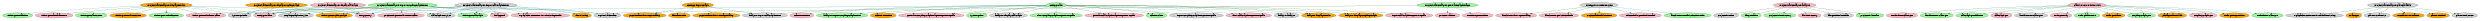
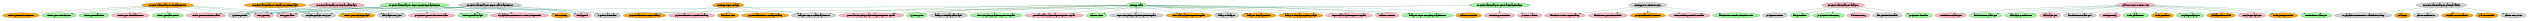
  digraph {
    node [fillcolor=lightpink style=filled]
    edge [arrowhead=diamond color=darkgreen]
    "ProjectStaticAnalyzer.exportCouplingGraphToDot" [fillcolor=palegreen]
    "org.apache.commons.io.writeStringToFile"
    n3 [label="projectDir.getAttributesPerClass"]
    "couplingGraph.entrySet" [fillcolor=lightgrey]
    "entry.getKey"
    "dot.toString" [fillcolor=orange]
    "entry.getValue"
    "dot.append"
    "visitor.getCouplingGraph" [fillcolor=orange]
    "visitor.getMethodsPerClass"
    "e.printStackTrace" [fillcolor=lightgrey]
    "ProjectStaticAnalyzer.displayResults" [fillcolor=orange]
    "visitor.getClassCount" [fillcolor=palegreen]
    "System.println" [fillcolor=lightgrey]
    "visitor.getAttributeCount" [fillcolor=orange]
    "visitor.getMethodCount" [fillcolor=palegreen]
    "visitor.getTotalLines" [fillcolor=palegreen]
    "visitor.getMaxParameters"
    "GUIApp.exportGraph" [fillcolor=orange]
    "JOptionPane.showInputDialog" [fillcolor=orange]
    "analyzer.exportCallGraphToDot" [fillcolor=lightgrey]
+   "JOptionPane.showConfirmDialog"
    "fileName.trim" [fillcolor=orange]
    "JOptionPane.showMessageDialog" [fillcolor=orange]
    "ProjectStaticAnalyzer.displayCouplingGraph" [fillcolor=orange]
    "GUIApp.browseForProject" [fillcolor=lightgrey]
    "fileChooser.showOpenDialog"
    "fileChooser.getSelectedFile"
    "projectPathField.setText" [fillcolor=orange]
    "selectedFile.getAbsolutePath"
    "fileChooser.setFileSelectionMode" [fillcolor=palegreen]
    "ProjectStaticAnalyzer.generateGraphImage" [fillcolor=palegreen]
    "Runtime.getRuntime"
    "process.waitFor"
    "projectDir.exists" [fillcolor=lightgrey]
    "ProjectStaticAnalyzer.analyze"
    "file.getName" [fillcolor=palegreen]
    "projectDir.isDirectory" [fillcolor=palegreen]
    "file.isDirectory"
    "file.getAbsolutePath" [fillcolor=lightgrey]
    "projectDir.listFiles" [fillcolor=palegreen]
    "CLIApp.main" [fillcolor=palegreen]
    "generateCouplingGraphImageResponse.equals"
    "System.print" [fillcolor=palegreen]
    "analyzer.displayCallGraph" [fillcolor=lightgrey]
    "showCouplingGraphResponse.equals" [fillcolor=palegreen]
    "generateCallGraphImageResponse.equals"
    "scanner.close" [fillcolor=palegreen]
    "exportCouplingGraphResponse.equals" [fillcolor=lightgrey]
-   "showCallGraphResponse.equals"
+   "showCallGraphResponse.equals" [fillcolor=orange]
    "analyzer.analyze" [fillcolor=lightgrey]
    "analyzer.displayResults" [fillcolor=orange]
    "analyzer.displayCouplingGraph" [fillcolor=orange]
    "exportCallGraphResponse.equals"
    "scanner.nextInt"
    "analyzer.exportCouplingGraphToDot" [fillcolor=palegreen]
    "scanner.nextLine" [fillcolor=orange]
    "ClassStructureVisitor.visit"
    "methodsPerClass.get"
    "attributesPerClass.get" [fillcolor=palegreen]
    "callGraph.putIfAbsent" [fillcolor=palegreen]
    "callGraph.get"
    "attributesPerClass.put" [fillcolor=lightgrey]
    "node.getBody"
    "node.parameters" [fillcolor=palegreen]
    "node.getName" [fillcolor=orange]
    "couplingGraph.put" [fillcolor=palegreen]
    "packageNames.add" [fillcolor=orange]
    "couplingGraph.get"
    "node.getExpression" [fillcolor=orange]
    "methodsPerClass.put" [fillcolor=palegreen]
    "ProjectStaticAnalyzer.parseJavaFile" [fillcolor=lightgrey]
    "org.apache.commons.io.readFileToString" [fillcolor=lightgrey]
    "cu.accept" [fillcolor=orange]
    "parser.createAST" [fillcolor=lightgrey]
    "ASTParser.newParser" [fillcolor=orange]
    "parser.setKind" [fillcolor=orange]
    "parser.setSource" [fillcolor=lightgrey]
    "ProjectStaticAnalyzer.exportCallGraphToDot" [fillcolor=lightgrey]
    "visitor.getCallGraph" [fillcolor=palegreen]
    "callGraph.entrySet" [fillcolor=lightgrey]
    "ProjectStaticAnalyzer.displayCallGraph"
    "ProjectStaticAnalyzer.exportCouplingGraphToDot" -> "org.apache.commons.io.writeStringToFile"
    "ProjectStaticAnalyzer.exportCouplingGraphToDot" -> n3 [color=teal]
    "ProjectStaticAnalyzer.exportCouplingGraphToDot" -> "couplingGraph.entrySet"
    "ProjectStaticAnalyzer.exportCouplingGraphToDot" -> "entry.getKey" [color=teal]
    "ProjectStaticAnalyzer.exportCouplingGraphToDot" -> "dot.toString" [color=teal]
    "ProjectStaticAnalyzer.exportCouplingGraphToDot" -> "entry.getValue" [arrowhead=onormal color=teal]
    "ProjectStaticAnalyzer.exportCouplingGraphToDot" -> "dot.append" [color=teal]
    "ProjectStaticAnalyzer.exportCouplingGraphToDot" -> "visitor.getCouplingGraph" [arrowhead=onormal]
    "ProjectStaticAnalyzer.exportCouplingGraphToDot" -> "visitor.getMethodsPerClass"
    "ProjectStaticAnalyzer.exportCouplingGraphToDot" -> "e.printStackTrace" [arrowhead=onormal color=teal]
    "ProjectStaticAnalyzer.displayResults" -> "entry.getKey"
    "ProjectStaticAnalyzer.displayResults" -> "entry.getValue" [color=teal]
    "ProjectStaticAnalyzer.displayResults" -> "visitor.getMethodsPerClass" [arrowhead=onormal]
    "ProjectStaticAnalyzer.displayResults" -> "visitor.getClassCount" [arrowhead=onormal color=teal]
    "ProjectStaticAnalyzer.displayResults" -> "System.println" [arrowhead=onormal color=teal]
    "ProjectStaticAnalyzer.displayResults" -> "visitor.getAttributeCount" [arrowhead=onormal]
    "ProjectStaticAnalyzer.displayResults" -> "visitor.getMethodCount"
    "ProjectStaticAnalyzer.displayResults" -> "visitor.getTotalLines" [arrowhead=onormal color=teal]
    "ProjectStaticAnalyzer.displayResults" -> "visitor.getMaxParameters" [arrowhead=onormal]
    "GUIApp.exportGraph" -> "JOptionPane.showInputDialog" [color=teal]
    "GUIApp.exportGraph" -> "analyzer.exportCallGraphToDot"
+   "GUIApp.exportGraph" -> "JOptionPane.showConfirmDialog" [arrowhead=onormal]
    "GUIApp.exportGraph" -> "fileName.trim" [arrowhead=onormal color=teal]
    "GUIApp.exportGraph" -> "JOptionPane.showMessageDialog" [arrowhead=onormal]
    "ProjectStaticAnalyzer.displayCouplingGraph" -> "couplingGraph.entrySet" [color=teal]
    "ProjectStaticAnalyzer.displayCouplingGraph" -> "entry.getKey" [color=teal]
    "ProjectStaticAnalyzer.displayCouplingGraph" -> "entry.getValue" [arrowhead=onormal]
    "ProjectStaticAnalyzer.displayCouplingGraph" -> "visitor.getCouplingGraph" [color=teal]
    "ProjectStaticAnalyzer.displayCouplingGraph" -> "System.println" [arrowhead=onormal]
    "GUIApp.browseForProject" -> "fileChooser.showOpenDialog"
    "GUIApp.browseForProject" -> "fileChooser.getSelectedFile"
    "GUIApp.browseForProject" -> "projectPathField.setText"
    "GUIApp.browseForProject" -> "selectedFile.getAbsolutePath" [color=teal]
    "GUIApp.browseForProject" -> "fileChooser.setFileSelectionMode" [color=teal]
    "ProjectStaticAnalyzer.generateGraphImage" -> "e.printStackTrace" [arrowhead=onormal]
    "ProjectStaticAnalyzer.generateGraphImage" -> "Runtime.getRuntime" [color=teal]
    "ProjectStaticAnalyzer.generateGraphImage" -> "process.waitFor" [color=teal]
    "ProjectStaticAnalyzer.analyze" -> "projectDir.exists" [arrowhead=onormal]
    "ProjectStaticAnalyzer.analyze" -> "file.getName" [arrowhead=onormal]
    "ProjectStaticAnalyzer.analyze" -> "projectDir.isDirectory" [color=teal]
    "ProjectStaticAnalyzer.analyze" -> "file.isDirectory" [arrowhead=onormal]
    "ProjectStaticAnalyzer.analyze" -> "file.getAbsolutePath" [arrowhead=onormal]
    "ProjectStaticAnalyzer.analyze" -> "projectDir.listFiles"
    "CLIApp.main" -> "System.println" [color=teal]
    "CLIApp.main" -> "analyzer.exportCallGraphToDot" [arrowhead=onormal]
    "CLIApp.main" -> "generateCouplingGraphImageResponse.equals"
    "CLIApp.main" -> "System.print" [arrowhead=onormal]
    "CLIApp.main" -> "analyzer.displayCallGraph" [arrowhead=onormal]
    "CLIApp.main" -> "showCouplingGraphResponse.equals" [arrowhead=onormal color=teal]
    "CLIApp.main" -> "generateCallGraphImageResponse.equals" [arrowhead=onormal]
    "CLIApp.main" -> "scanner.close"
    "CLIApp.main" -> "exportCouplingGraphResponse.equals" [arrowhead=onormal]
    "CLIApp.main" -> "showCallGraphResponse.equals" [color=teal]
    "CLIApp.main" -> "analyzer.analyze" [arrowhead=onormal color=teal]
    "CLIApp.main" -> "analyzer.displayResults"
    "CLIApp.main" -> "analyzer.displayCouplingGraph" [arrowhead=onormal]
    "CLIApp.main" -> "exportCallGraphResponse.equals" [arrowhead=onormal]
    "CLIApp.main" -> "scanner.nextInt" [color=teal]
    "CLIApp.main" -> "analyzer.exportCouplingGraphToDot"
    "CLIApp.main" -> "scanner.nextLine" [arrowhead=onormal color=teal]
    "ClassStructureVisitor.visit" -> "methodsPerClass.get" [arrowhead=onormal]
    "ClassStructureVisitor.visit" -> "attributesPerClass.get" [color=teal]
    "ClassStructureVisitor.visit" -> "callGraph.putIfAbsent" [arrowhead=onormal]
    "ClassStructureVisitor.visit" -> "callGraph.get" [arrowhead=onormal color=teal]
    "ClassStructureVisitor.visit" -> "attributesPerClass.put" [arrowhead=onormal]
    "ClassStructureVisitor.visit" -> "node.getBody" [color=teal]
    "ClassStructureVisitor.visit" -> "node.parameters" [arrowhead=onormal color=teal]
    "ClassStructureVisitor.visit" -> "node.getName" [color=teal]
    "ClassStructureVisitor.visit" -> "couplingGraph.put" [arrowhead=onormal]
    "ClassStructureVisitor.visit" -> "packageNames.add" [arrowhead=onormal color=teal]
    "ClassStructureVisitor.visit" -> "couplingGraph.get" [arrowhead=onormal]
    "ClassStructureVisitor.visit" -> "node.getExpression"
    "ClassStructureVisitor.visit" -> "methodsPerClass.put" [color=teal]
    "ProjectStaticAnalyzer.parseJavaFile" -> "org.apache.commons.io.readFileToString" [arrowhead=onormal]
    "ProjectStaticAnalyzer.parseJavaFile" -> "cu.accept" [arrowhead=onormal color=teal]
    "ProjectStaticAnalyzer.parseJavaFile" -> "parser.createAST" [arrowhead=onormal]
    "ProjectStaticAnalyzer.parseJavaFile" -> "ASTParser.newParser"
    "ProjectStaticAnalyzer.parseJavaFile" -> "parser.setKind" [color=teal]
    "ProjectStaticAnalyzer.parseJavaFile" -> "parser.setSource"
    "ProjectStaticAnalyzer.exportCallGraphToDot" -> "org.apache.commons.io.writeStringToFile"
    "ProjectStaticAnalyzer.exportCallGraphToDot" -> "entry.getKey" [color=teal]
    "ProjectStaticAnalyzer.exportCallGraphToDot" -> "dot.toString" [arrowhead=onormal color=teal]
    "ProjectStaticAnalyzer.exportCallGraphToDot" -> "entry.getValue" [arrowhead=onormal]
    "ProjectStaticAnalyzer.exportCallGraphToDot" -> "dot.append" [arrowhead=onormal]
    "ProjectStaticAnalyzer.exportCallGraphToDot" -> "e.printStackTrace" [arrowhead=onormal color=teal]
    "ProjectStaticAnalyzer.exportCallGraphToDot" -> "visitor.getCallGraph"
    "ProjectStaticAnalyzer.exportCallGraphToDot" -> "callGraph.entrySet" [color=teal]
    "ProjectStaticAnalyzer.displayCallGraph" -> "entry.getKey" [color=teal]
    "ProjectStaticAnalyzer.displayCallGraph" -> "entry.getValue"
    "ProjectStaticAnalyzer.displayCallGraph" -> "System.println" [arrowhead=onormal color=teal]
    "ProjectStaticAnalyzer.displayCallGraph" -> "visitor.getCallGraph" [color=teal]
    "ProjectStaticAnalyzer.displayCallGraph" -> "callGraph.entrySet"
  }
